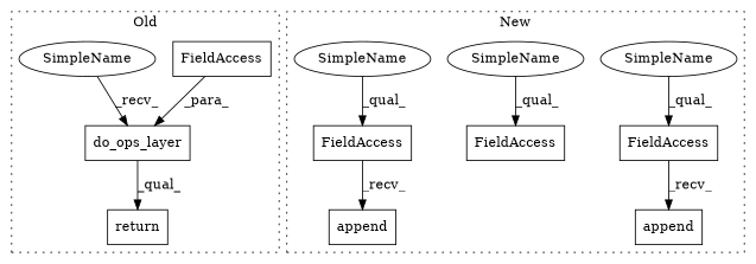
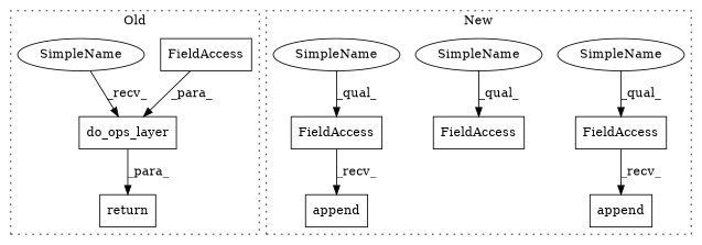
  digraph {
    node [a=22 l=4 s=14318 shape=box]
    n1 [a=32 l="13,1" label=do_ops_layer s="14613,14662"]
    n2 [l=15 label=FieldAccess s=14626]
    n3 [a=41 l=7 label=return s=14601]
    n4 [a=42 label=SimpleName s=14608 shape=ellipse]
    n5 [a=32 l="7,1" label=append s="14333,14453"]
    n6 [l=14 label=FieldAccess]
    n7 [l=21 label=FieldAccess s=14504]
    n8 [l=14 label=FieldAccess s=14460]
    n9 [a=32 l="7,1" label=append s="14475,14497"]
    n10 [a=42 label=SimpleName s=14460 shape=ellipse]
    n11 [a=42 label=SimpleName s=14504 shape=ellipse]
    n12 [a=42 label=SimpleName shape=ellipse]
    subgraph cluster_1 {
      label=Old
      style=dotted
      n1
      n2
      n3
      n4
    }
    subgraph cluster_2 {
      label=New
      style=dotted
      n5
      n6
      n7
      n8
      n9
      n10
      n11
      n12
    }
-   n1 -> n3 [label=_qual_]
+   n1 -> n3 [label=_para_]
    n2 -> n1 [label=_para_]
    n4 -> n1 [label=_recv_]
    n6 -> n5 [label=_recv_]
    n8 -> n9 [label=_recv_]
    n10 -> n8 [label=_qual_]
    n11 -> n7 [label=_qual_]
    n12 -> n6 [label=_qual_]
  }
